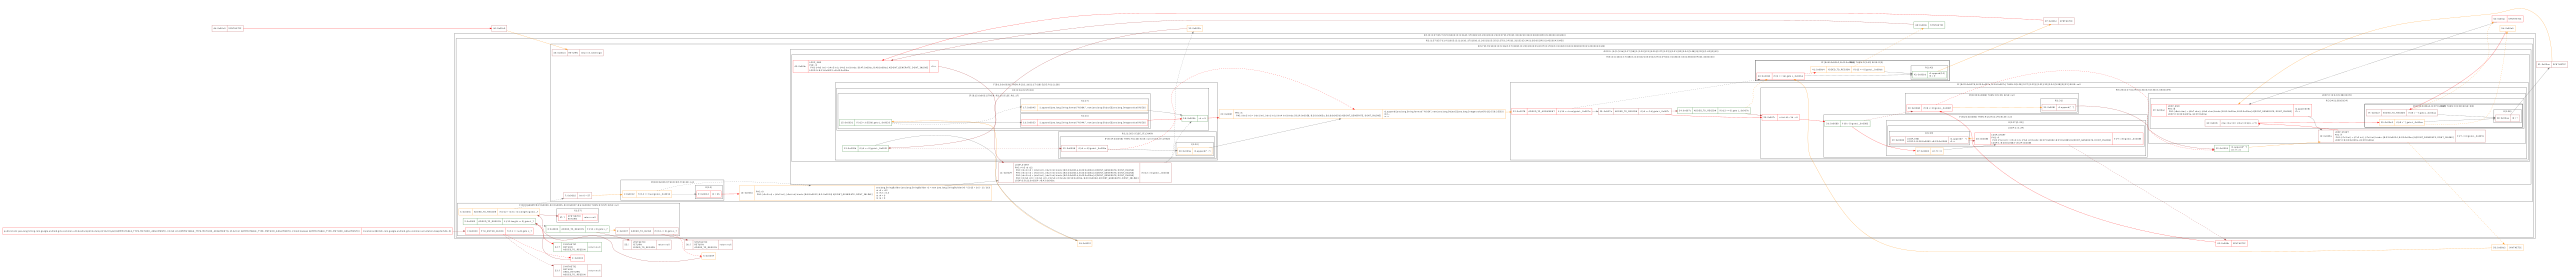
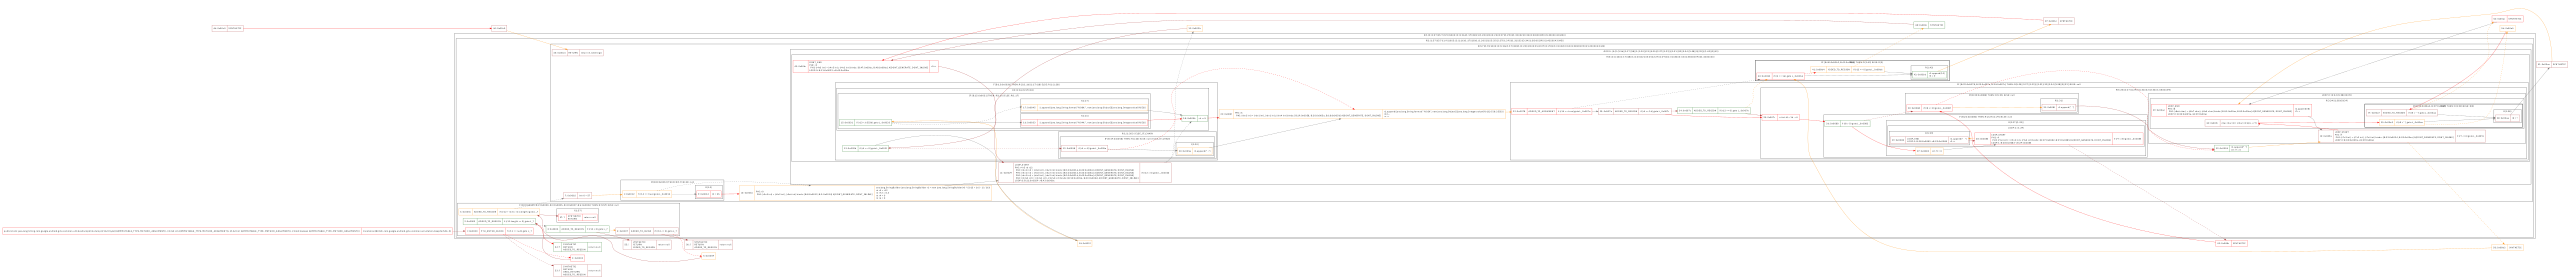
  digraph {
    fontname="IBM Plex Sans"
    rankdir=LR
    node [color=brown fontname="IBM Plex Sans" shape=record]
    edge [color=gray40 fontname="IBM Plex Sans"]
    n1 [color=red label="{57\:\ ?|SYNTHETIC\lRETURN\l|return null\l}"]
    n2 [color=red label="{0\:\ 0x0000|MTH_ENTER_BLOCK\l|if (r11 == null) goto L_?\l}"]
    n3 [color=darkgreen label="{2\:\ 0x0003|ADDED_TO_REGION\l|if (r11.length == 0) goto L_?\l}"]
    n4 [color=darkgreen label="{3\:\ 0x0005|ADDED_TO_REGION\l|if (r12 \< 0) goto L_?\l}"]
    n5 [label="{4\:\ 0x0007|ADDED_TO_BUILD\l|if (r13 \<= 0) goto L_?\l}"]
    n6 [color=darkorange label="{6\:\ 0x000c|ADDED_TO_REGION\l|if ((r12 + r13) \> r11.length) goto L_?\l}"]
    n7 [color=red label="{9\:\ 0x0014|r0 = 55\l}"]
    n8 [color=darkorange label="{8\:\ 0x0012|if (r14 == true) goto L_0x0014\l}"]
    n9 [color=red label="{16\:\ 0x0033|r1.append(java.lang.String.format(\"%04X:\", new java.lang.Object[]\{java.lang.Integer.valueOf(r5)\}))\l}"]
    n10 [color=darkorange label="{17\:\ 0x0045|r1.append(java.lang.String.format(\"%08X:\", new java.lang.Object[]\{java.lang.Integer.valueOf(r5)\}))\l}"]
    n11 [color=darkgreen label="{15\:\ 0x0031|if (r13 \< 65536) goto L_0x0033\l}"]
    n12 [color=darkgreen label="{18\:\ 0x0056|r6 = r5\l}"]
    n13 [color=darkorange label="{20\:\ 0x005a|r1.append(\" \-\")\l}"]
    n14 [label="{19\:\ 0x0058|if (r4 == 8) goto L_0x005a\l}"]
    n15 [color=darkgreen label="{13\:\ 0x002d|if (r4 == 0) goto L_0x002f\l}"]
    n16 [label="{29\:\ 0x0085|LOOP_END\lLOOP:1: B:28:0x0083\-\>B:29:0x0085\l|r1.append(\"   \")\lr9++\l}"]
    n17 [color=red label="{28\:\ 0x0083|LOOP_START\lPHI: r9 \l  PHI: (r9v4 int) = (r9v3 int), (r9v5 int) binds: [B:27:0x0082, B:29:0x0085] A[DONT_GENERATE, DONT_INLINE]\lLOOP:1: B:28:0x0083\-\>B:29:0x0085\l|if (r9 \< r8) goto L_0x0085\l}"]
    n18 [color=darkorange label="{27\:\ 0x0082|int r9 = 0\l}"]
    n19 [color=darkgreen label="{26\:\ 0x0080|if (r8 \> 0) goto L_0x0082\l}"]
    n20 [label="{31\:\ 0x008f|r1.append(\"  \")\l}"]
    n21 [color=red label="{30\:\ 0x008d|if (r8 \>= 8) goto L_0x008f\l}"]
    n22 [label="{38\:\ 0x00aa|r8 = '.'\l}"]
    n23 [color=darkorange label="{35\:\ 0x00a3|if (r8 \< ' ') goto L_0x00aa\l}"]
    n24 [label="{37\:\ 0x00a7|ADDED_TO_REGION\l|if (r8 \> '~') goto L_0x00aa\l}"]
    n25 [label="{34\:\ 0x009c|char char r8 = (char) r11[r6 + r7]\l}"]
    n26 [color=red label="{39\:\ 0x00ac|LOOP_END\lPHI: r8 \l  PHI: (r8v6 char) = (r8v7 char), (r8v5 char) binds: [B:51:0x00ac, B:52:0x00ac] A[DONT_GENERATE, DONT_INLINE]\lLOOP:2: B:33:0x009a\-\>B:39:0x00ac\l|r1.append(r8)\lr7++\l}"]
    n27 [label="{33\:\ 0x009a|LOOP_START\lPHI: r7 \l  PHI: (r7v3 int) = (r7v2 int), (r7v4 int) binds: [B:32:0x0094, B:39:0x00ac] A[DONT_GENERATE, DONT_INLINE]\lLOOP:2: B:33:0x009a\-\>B:39:0x00ac\l|if (r7 \< r4) goto L_0x009c\l}"]
    n28 [color=red label="{25\:\ 0x007e|int int r8 = 16 \- r4\l}"]
    n29 [color=darkgreen label="{32\:\ 0x0094|r1.append(\"  \")\lint r7 = 0\l}"]
    n30 [color=red label="{22\:\ 0x0078|ADDED_TO_ARGUMENT\l|if (r14 == true) goto L_0x007a\l}"]
    n31 [label="{23\:\ 0x007a|ADDED_TO_REGION\l|if (r4 == 16) goto L_0x007e\l}"]
    n32 [color=darkgreen label="{24\:\ 0x007c|ADDED_TO_REGION\l|if (r12 == 0) goto L_0x007e\l}"]
    n33 [color=darkgreen label="{42\:\ 0x00b6|r1.append(10)\lr4 = 0\l}"]
    n34 [color=red label="{40\:\ 0x00b2|if (r4 == 16) goto L_0x00b6\l}"]
    n35 [color=darkorange label="{41\:\ 0x00b4|ADDED_TO_REGION\l|if (r12 == 0) goto L_0x00b6\l}"]
    n36 [color=darkorange label="{21\:\ 0x005f|PHI: r6 \l  PHI: (r6v2 int) = (r6v1 int), (r6v1 int), (r6v4 int) binds: [B:19:0x0058, B:20:0x005a, B:18:0x0056] A[DONT_GENERATE, DONT_INLINE]\l|r1.append(java.lang.String.format(\" %02X\", new java.lang.Object[]\{java.lang.Integer.valueOf(r11[r5] & 255)\}))\lr12\-\-\lr4++\l}"]
-   n37 [color=red label="{43\:\ 0x00bc|LOOP_END\lPHI: r4 \l  PHI: (r4v3 int) = (r4v5 int), (r4v2 int) binds: [B:47:0x00bc, B:48:0x00bc] A[DONT_GENERATE, DONT_INLINE]\lLOOP:0: B:11:0x0029\-\>B:43:0x00bc\l|r5++\l}"]
+   n37 [color=red label="{43\:\ 0x00bc|DONT_END\lPHI: r4 \l  PHI: (r4v3 int) = (r4v5 int), (r4v2 int) binds: [B:47:0x00bc, B:48:0x00bc] A[DONT_GENERATE, DONT_INLINE]\lLOOP:0: B:11:0x0029\-\>B:43:0x00bc\l|r5++\l}"]
    n38 [label="{11\:\ 0x0029|LOOP_START\lPHI: r4 r5 r6 r12 \l  PHI: (r4v1 int) = (r4v0 int), (r4v3 int) binds: [B:10:0x0016, B:43:0x00bc] A[DONT_GENERATE, DONT_INLINE]\l  PHI: (r5v1 int) = (r5v0 int), (r5v2 int) binds: [B:10:0x0016, B:43:0x00bc] A[DONT_GENERATE, DONT_INLINE]\l  PHI: (r6v1 int) = (r6v0 int), (r6v2 int) binds: [B:10:0x0016, B:43:0x00bc] A[DONT_GENERATE, DONT_INLINE]\l  PHI: (r12v2 int) = (r12v1 int), (r12v3 int) binds: [B:10:0x0016, B:43:0x00bc] A[DONT_GENERATE, DONT_INLINE]\lLOOP:0: B:11:0x0029\-\>B:43:0x00bc\l|if (r12 \> 0) goto L_0x002b\l}"]
    n39 [label="{7\:\ 0x0010|int r0 = 57\l}"]
    n40 [color=darkorange label="{10\:\ 0x0016|PHI: r0 \l  PHI: (r0v3 int) = (r0v2 int), (r0v6 int) binds: [B:8:0x0012, B:9:0x0014] A[DONT_GENERATE, DONT_INLINE]\l|java.lang.StringBuilder java.lang.StringBuilder r1 = new java.lang.StringBuilder(r0 * (((r13 + 16) \- 1) \/ 16))\lint r5 = r12\lint r72 = r13\lint r4 = 0\lint r6 = 0\l}"]
    n41 [label="{45\:\ 0x00c4|RETURN\l|return r1.toString()\l}"]
    n42 [color=red label="{1\:\ 0x0002}"]
    n43 [label="{53\:\ ?|SYNTHETIC\lRETURN\lORIG_RETURN\lADDED_TO_REGION\l|return null\l}"]
    n44 [color=darkgreen label="{54\:\ ?|SYNTHETIC\lRETURN\lADDED_TO_REGION\l|return null\l}"]
    n45 [label="{55\:\ ?|SYNTHETIC\lRETURN\lADDED_TO_REGION\l|return null\l}"]
    n46 [color=darkorange label="{5\:\ 0x0009}"]
    n47 [label="{56\:\ ?|SYNTHETIC\lRETURN\lADDED_TO_REGION\l|return null\l}"]
    n48 [color=darkorange label="{14\:\ 0x002f}"]
    n49 [color=red label="{49\:\ 0x008d|SYNTHETIC\l}"]
    n50 [label="{51\:\ 0x00ac|SYNTHETIC\l}"]
    n51 [color=darkorange label="{36\:\ 0x00a5}"]
    n52 [color=red label="{52\:\ 0x00ac|SYNTHETIC\l}"]
    n53 [color=darkorange label="{50\:\ 0x00b2|SYNTHETIC\l}"]
    n54 [label="{47\:\ 0x00bc|SYNTHETIC\l}"]
    n55 [color=darkgreen label="{48\:\ 0x00bc|SYNTHETIC\l}"]
    n56 [color=darkorange label="{12\:\ 0x002b}"]
    n57 [label="{46\:\ 0x00c0|SYNTHETIC\l}"]
    n58 [label="{44\:\ 0x00c0}"]
    n59 [color=red label="{public static java.lang.String com.google.android.gms.common.util.HexDumpUtils.dump((r11v0 byte[] A[IMMUTABLE_TYPE, METHOD_ARGUMENT]), (r12v0 int A[IMMUTABLE_TYPE, METHOD_ARGUMENT]), (r13v0 int A[IMMUTABLE_TYPE, METHOD_ARGUMENT]), (r14v0 boolean A[IMMUTABLE_TYPE, METHOD_ARGUMENT]))  | Annotation[BUILD, com.google.android.gms.common.annotation.KeepForSdk, \{\}]\l}"]
    subgraph cluster_1 {
      label="R(1:(2:(1:57)|(5:7|(1:9)|10|(5:(2:(1:16)(1:17)|18)(1:(1:20))|21|(5:25|(2:27|(1:29))|(1:31)|32|(3:34|(1:38)(0)|39))|(1:42)(0)|43)|45)))"
      subgraph cluster_2 {
        label="R(2:(1:57)|(5:7|(1:9)|10|(5:(2:(1:16)(1:17)|18)(1:(1:20))|21|(5:25|(2:27|(1:29))|(1:31)|32|(3:34|(1:38)(0)|39))|(1:42)(0)|43)|45))"
        subgraph cluster_3 {
          label="IF [B:0:0x0000, B:2:0x0003, B:3:0x0005, B:4:0x0007, B:6:0x000c] THEN: R(1:57) ELSE: null"
          n2
          n3
          n4
          n5
          n6
          subgraph cluster_4 {
            label="R(1:57)"
            n1
          }
        }
        subgraph cluster_5 {
          label="R(5:7|(1:9)|10|(5:(2:(1:16)(1:17)|18)(1:(1:20))|21|(5:25|(2:27|(1:29))|(1:31)|32|(3:34|(1:38)(0)|39))|(1:42)(0)|43)|45)"
          n39
          n40
          n41
          subgraph cluster_6 {
            label="IF [B:8:0x0012] THEN: R(1:9) ELSE: null"
            n8
            subgraph cluster_7 {
              label="R(1:9)"
              n7
            }
          }
          subgraph cluster_8 {
            label="LOOP:0: (5:(2:(1:16)(1:17)|18)(1:(1:20))|21|(5:25|(2:27|(1:29))|(1:31)|32|(3:34|(1:38)(0)|39))|(1:42)(0)|43)"
            n38
            subgraph cluster_9 {
              label="R(5:(2:(1:16)(1:17)|18)(1:(1:20))|21|(5:25|(2:27|(1:29))|(1:31)|32|(3:34|(1:38)(0)|39))|(1:42)(0)|43)"
              n36
              n37
              subgraph cluster_10 {
                label="IF [B:13:0x002d] THEN: R(2:(1:16)(1:17)|18) ELSE: R(1:(1:20))"
                n15
                subgraph cluster_11 {
                  label="R(2:(1:16)(1:17)|18)"
                  n12
                  subgraph cluster_12 {
                    label="IF [B:15:0x0031] THEN: R(1:16) ELSE: R(1:17)"
                    n11
                    subgraph cluster_13 {
                      label="R(1:16)"
                      n9
                    }
                    subgraph cluster_14 {
                      label="R(1:17)"
                      n10
                    }
                  }
                }
                subgraph cluster_15 {
                  label="R(1:(1:20)) | ELSE_IF_CHAIN\l"
                  subgraph cluster_16 {
                    label="IF [B:19:0x0058] THEN: R(1:20) ELSE: null | ELSE_IF_CHAIN\l"
                    n14
                    subgraph cluster_17 {
                      label="R(1:20)"
                      n13
                    }
                  }
                }
              }
              subgraph cluster_18 {
                label="IF [B:22:0x0078, B:23:0x007a, B:24:0x007c] THEN: R(5:25|(2:27|(1:29))|(1:31)|32|(3:34|(1:38)(0)|39)) ELSE: null"
                n30
                n31
                n32
                subgraph cluster_19 {
                  label="R(5:25|(2:27|(1:29))|(1:31)|32|(3:34|(1:38)(0)|39))"
                  n28
                  n29
                  subgraph cluster_20 {
                    label="IF [B:26:0x0080] THEN: R(2:27|(1:29)) ELSE: null"
                    n19
                    subgraph cluster_21 {
                      label="R(2:27|(1:29))"
                      n18
                      subgraph cluster_22 {
                        label="LOOP:1: (1:29)"
                        n17
                        subgraph cluster_23 {
                          label="R(1:29)"
                          n16
                        }
                      }
                    }
                  }
                  subgraph cluster_24 {
                    label="IF [B:30:0x008d] THEN: R(1:31) ELSE: null"
                    n21
                    subgraph cluster_25 {
                      label="R(1:31)"
                      n20
                    }
                  }
                  subgraph cluster_26 {
                    label="LOOP:2: (3:34|(1:38)(0)|39)"
                    n27
                    subgraph cluster_27 {
                      label="R(3:34|(1:38)(0)|39)"
                      n25
                      n26
                      subgraph cluster_28 {
                        label="IF [B:35:0x00a3, B:37:0x00a7] THEN: R(1:38) ELSE: R(0)"
                        n23
                        n24
                        subgraph cluster_29 {
                          label="R(1:38)"
                          n22
                        }
                        subgraph cluster_30 {
                          label="R(0)"
                        }
                      }
                    }
                  }
                }
              }
              subgraph cluster_31 {
                label="IF [B:40:0x00b2, B:41:0x00b4] THEN: R(1:42) ELSE: R(0)"
                n34
                n35
                subgraph cluster_32 {
                  label="R(1:42)"
                  n33
                }
                subgraph cluster_33 {
                  label="R(0)"
                }
              }
            }
          }
        }
      }
    }
    n2 -> n42 [color=red style=dashed]
    n2 -> n43 [color=brown style=dashed]
    n3 -> n4 [style=dashed]
    n3 -> n44 [color=red]
    n4 -> n5 [color=darkorange style=dashed]
    n4 -> n45 [color=brown]
    n5 -> n46 [color=red style=dashed]
    n5 -> n47 [color=brown]
    n6 -> n1 [color=brown]
    n6 -> n39 [style=dashed]
    n7 -> n40 [color=red]
    n8 -> n7
    n8 -> n40 [style=dashed]
    n9 -> n12 [color=red]
    n10 -> n12
    n11 -> n9
    n11 -> n10 [style=dashed]
    n12 -> n36 [color=red]
    n13 -> n36
    n14 -> n13
    n14 -> n36 [color=red style=dashed]
    n15 -> n14 [color=brown style=dashed]
    n15 -> n48
    n16 -> n17 [color=brown]
    n17 -> n16 [color=darkorange]
    n17 -> n49 [color=brown style=dashed]
    n18 -> n17
    n19 -> n18 [color=red]
    n19 -> n21 [color=brown style=dashed]
    n20 -> n29 [color=brown]
    n21 -> n20 [color=darkorange]
    n21 -> n29 [color=red style=dashed]
    n22 -> n50
    n23 -> n22
    n23 -> n51 [color=darkorange style=dashed]
    n24 -> n22
    n24 -> n52 [color=darkorange style=dashed]
    n25 -> n23 [color=red]
    n26 -> n27
    n27 -> n25 [color=red]
    n27 -> n53 [color=darkorange style=dashed]
    n28 -> n19 [color=red]
    n29 -> n27 [color=darkorange]
    n30 -> n31
    n30 -> n34 [style=dashed]
    n31 -> n28 [color=red]
    n31 -> n32 [color=brown style=dashed]
    n32 -> n28 [color=brown]
    n32 -> n34 [color=darkorange style=dashed]
    n33 -> n54 [color=darkorange]
    n34 -> n33
    n34 -> n35 [color=red style=dashed]
    n35 -> n33
    n35 -> n55 [color=darkorange style=dashed]
    n36 -> n30 [color=darkorange]
    n37 -> n38 [color=brown]
    n38 -> n12 [style=dashed]
    n38 -> n56 [style=dashed]
    n39 -> n8 [color=darkorange]
    n40 -> n38
    n42 -> n3 [color=brown]
    n46 -> n6 [color=brown]
    n48 -> n11 [color=darkorange]
    n49 -> n21 [color=red]
    n50 -> n26 [color=darkorange]
    n51 -> n24 [color=red]
    n52 -> n26
    n53 -> n34 [color=darkorange]
    n54 -> n37 [color=red]
    n55 -> n37 [color=brown]
    n56 -> n15 [color=brown]
    n57 -> n58 [color=red]
    n58 -> n41 [color=darkorange]
    n59 -> n2 [color=brown]
  }
